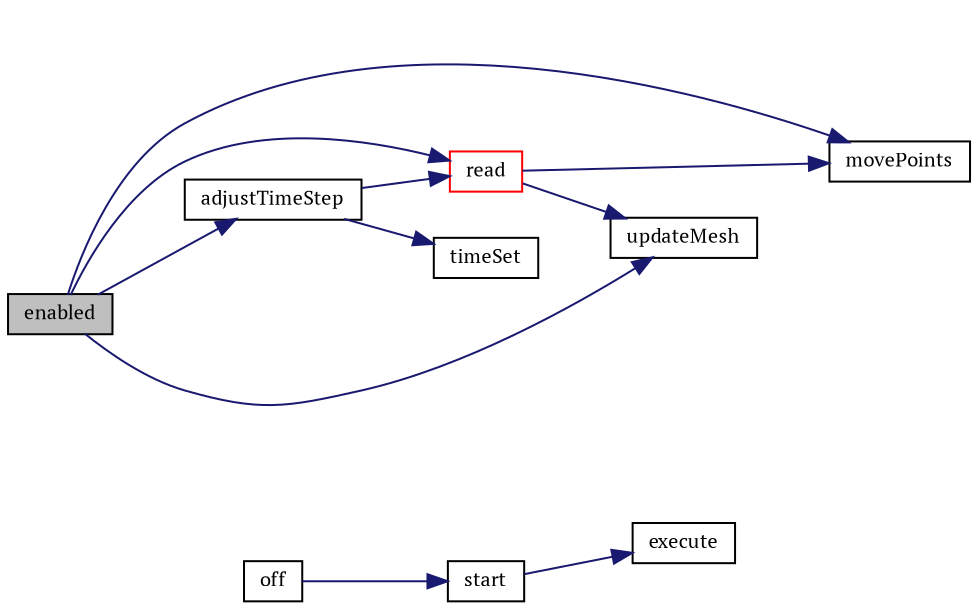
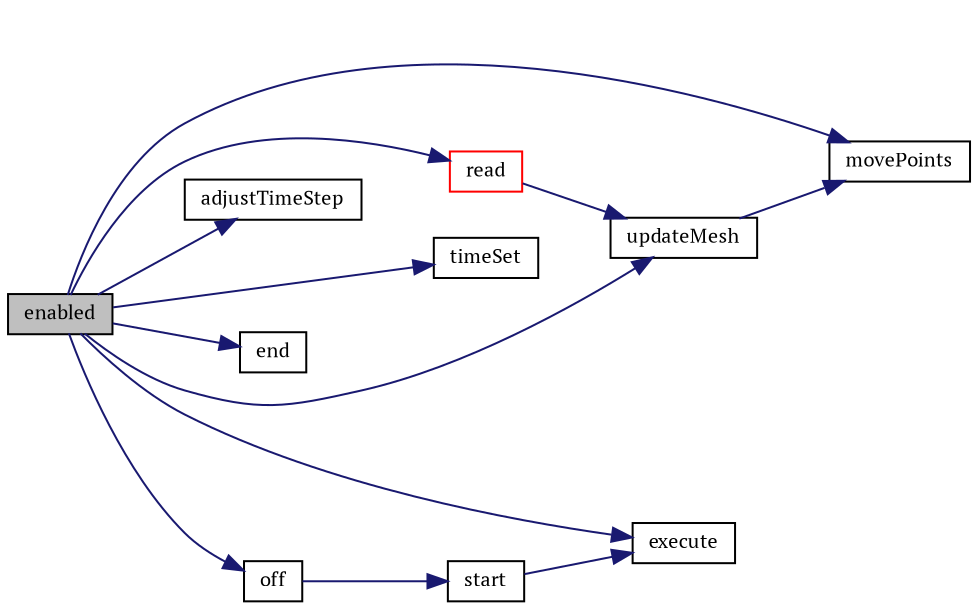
  digraph {
    fontname="PT Serif"
    rankdir=LR
    node [color=black fontname="PT Serif" fontsize=10 shape=record]
    edge [color=midnightblue fontname="PT Serif" fontsize=10 labelfontname=Helvetica labelfontsize=10 style=solid]
    n1 [fillcolor=grey75 fontcolor=black height=0.2 label=enabled style=filled width=0.4]
    n2 [height=0.2 label=adjustTimeStep width=0.4]
    n3 [color=red height=0.2 label=read width=0.4]
    n4 [height=0.2 label=updateMesh width=0.4]
    n5 [height=0.2 label=movePoints width=0.4]
+   n6 [height=0.2 label=end width=0.4]
    n7 [height=0.2 label=execute width=0.4]
    n8 [height=0.2 label=off width=0.4]
    n9 [height=0.2 label=timeSet width=0.4]
    n10 [height=0.2 label=start width=0.4]
    n1 -> n2
    n1 -> n3
    n1 -> n4
    n1 -> n5
-   n2 -> n9
-   n2 -> n3
+   n1 -> n6
+   n1 -> n7
+   n1 -> n8
+   n1 -> n9
    n3 -> n4
-   n3 -> n5
+   n4 -> n5
    n8 -> n10
    n10 -> n7
  }
